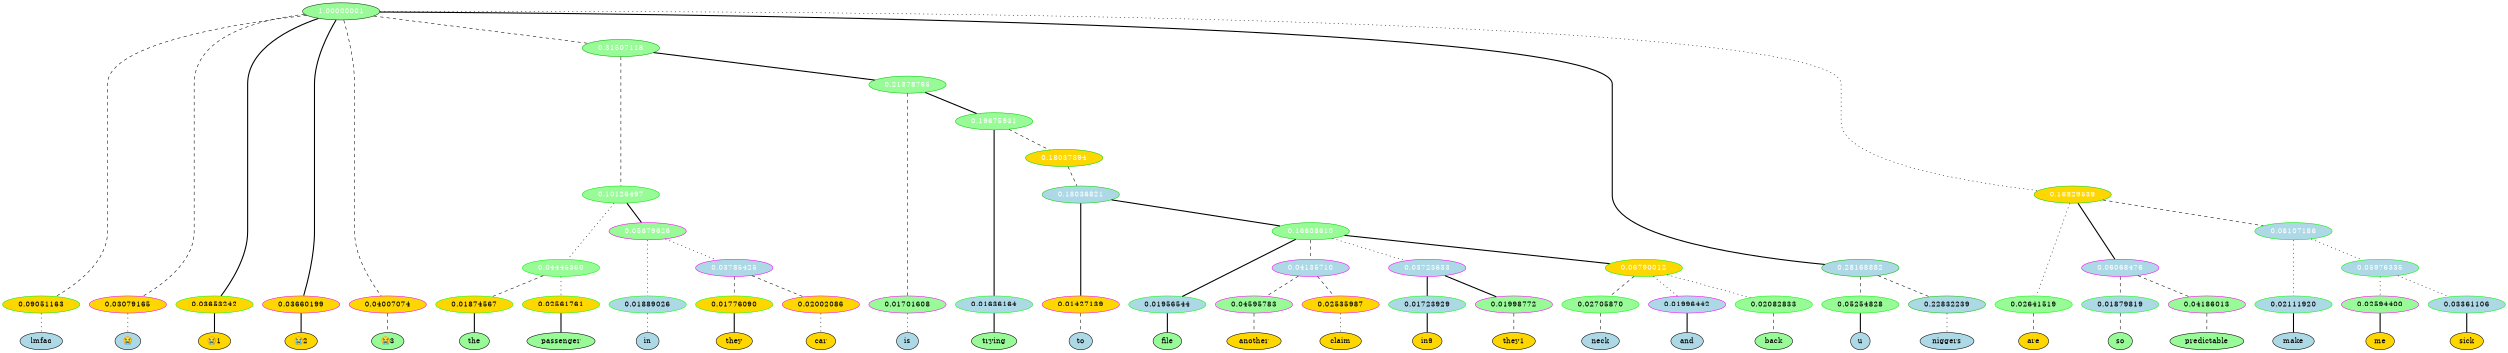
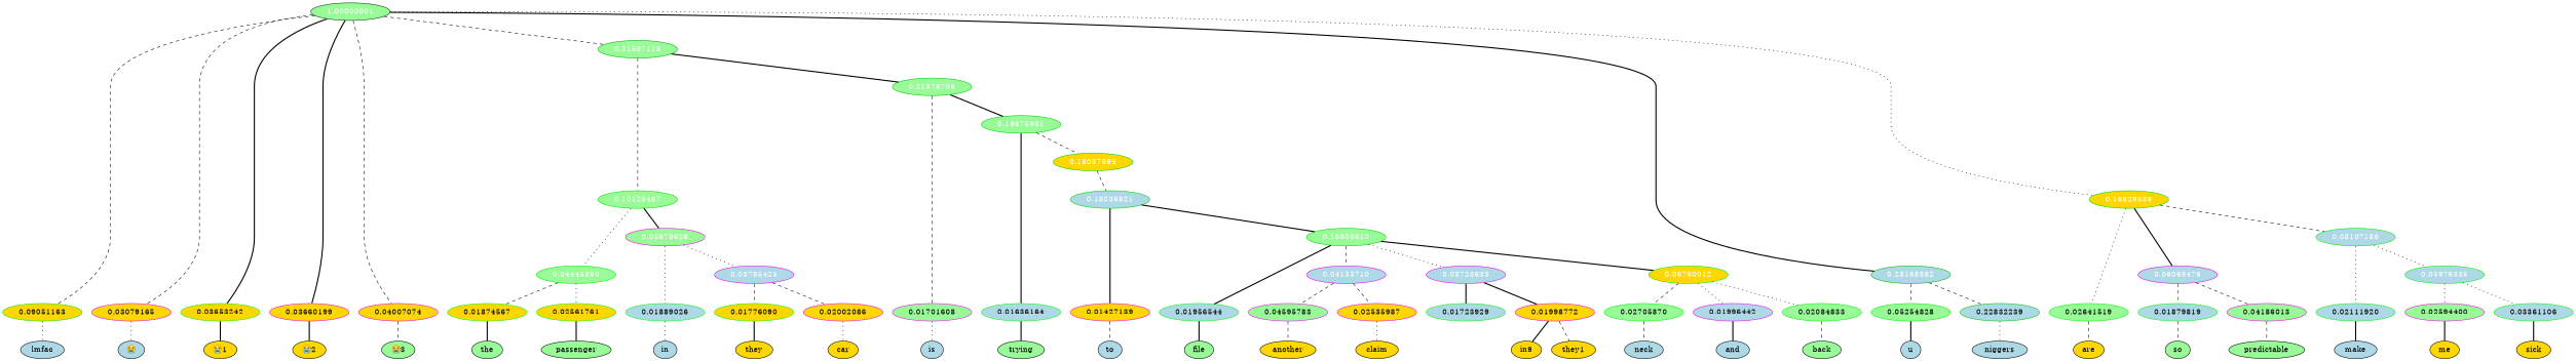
  graph {
    node [color=black fillcolor=lightblue format=png nodesep=0.001 ordering=out overlap_scaling=0.01 ranksep=0.001 style=filled]
    edge [style=dashed]
    n1 [height=0.15 label=lmfao style="filled,solid" width=0.15]
    n2 [fillcolor=palegreen height=0.15 label=the style="filled,solid" width=0.15]
    n3 [fillcolor=palegreen height=0.15 label=passenger style="filled,solid" width=0.15]
    n4 [height=0.15 label=in style="filled,solid" width=0.15]
    n5 [fillcolor=gold height=0.15 label=they style="filled,solid" width=0.15]
    n6 [fillcolor=gold height=0.15 label=car style="filled,solid" width=0.15]
    n7 [height=0.15 label=is style="filled,solid" width=0.15]
    n8 [fillcolor=palegreen height=0.15 label=trying style="filled,solid" width=0.15]
    n9 [height=0.15 label=to style="filled,solid" width=0.15]
    n10 [fillcolor=palegreen height=0.15 label=file style="filled,solid" width=0.15]
    n11 [fillcolor=gold height=0.15 label=another style="filled,solid" width=0.15]
    n12 [fillcolor=gold height=0.15 label=claim style="filled,solid" width=0.15]
    n13 [fillcolor=gold height=0.15 label=in9 style="filled,solid" width=0.15]
    n14 [fillcolor=gold height=0.15 label=they1 style="filled,solid" width=0.15]
    n15 [height=0.15 label=neck style="filled,solid" width=0.15]
    n16 [height=0.15 label=and style="filled,solid" width=0.15]
    n17 [fillcolor=palegreen height=0.15 label=back style="filled,solid" width=0.15]
    n18 [height=0.15 label="😭" style="filled,solid" width=0.15]
    n19 [fillcolor=gold height=0.15 label="😭1" style="filled,solid" width=0.15]
    n20 [fillcolor=gold height=0.15 label="😭2" style="filled,solid" width=0.15]
    n21 [fillcolor=palegreen height=0.15 label="😭3" style="filled,solid" width=0.15]
    n22 [height=0.15 label=u style="filled,solid" width=0.15]
    n23 [height=0.15 label=niggers style="filled,solid" width=0.15]
    n24 [fillcolor=gold height=0.15 label=are style="filled,solid" width=0.15]
    n25 [fillcolor=palegreen height=0.15 label=so style="filled,solid" width=0.15]
    n26 [fillcolor=palegreen height=0.15 label=predictable style="filled,solid" width=0.15]
    n27 [height=0.15 label=make style="filled,solid" width=0.15]
    n28 [fillcolor=gold height=0.15 label=me style="filled,solid" width=0.15]
    n29 [fillcolor=gold height=0.15 label=sick style="filled,solid" width=0.15]
    n30 [color="0.334 1.000 0.909" fillcolor=gold fontcolor=black height=0.15 label=0.09051163 width=0.15]
    n31 [color="0.334 1.000 0.981" fillcolor=gold fontcolor=black height=0.15 label=0.01874567 width=0.15]
    n32 [color="0.334 1.000 0.974" fillcolor=gold fontcolor=black height=0.15 label=0.02561761 width=0.15]
    n33 [color="0.334 1.000 0.981" fontcolor=black height=0.15 label=0.01889026 width=0.15]
    n34 [color="0.334 1.000 0.982" fillcolor=gold fontcolor=black height=0.15 label=0.01776090 width=0.15]
    n35 [color="0.835 1.000 0.980" fillcolor=gold fontcolor=black height=0.15 label=0.02002086 width=0.15]
    n36 [color="0.835 1.000 0.983" fillcolor=palegreen fontcolor=black height=0.15 label=0.01701608 width=0.15]
    n37 [color="0.334 1.000 0.984" fontcolor=black height=0.15 label=0.01636164 width=0.15]
    n38 [color="0.835 1.000 0.986" fillcolor=gold fontcolor=black height=0.15 label=0.01427139 width=0.15]
    n39 [color="0.334 1.000 0.980" fontcolor=black height=0.15 label=0.01956544 width=0.15]
    n40 [color="0.835 1.000 0.984" fillcolor=palegreen fontcolor=black height=0.15 label=0.04595783 width=0.15]
    n41 [color="0.835 1.000 0.975" fillcolor=gold fontcolor=black height=0.15 label=0.02535987 width=0.15]
    n42 [color="0.334 1.000 0.983" fontcolor=black height=0.15 label=0.01723929 width=0.15]
-   n43 [color="0.835 1.000 0.980" fillcolor=palegreen fontcolor=black height=0.15 label=0.01998772 width=0.15]
+   n43 [color="0.835 1.000 0.980" fillcolor=gold fontcolor=black height=0.15 label=0.01998772 width=0.15]
    n44 [color="0.334 1.000 0.973" fillcolor=palegreen fontcolor=black height=0.15 label=0.02705870 width=0.15]
    n45 [color="0.835 1.000 0.980" fontcolor=black height=0.15 label=0.01996442 width=0.15]
-   n46 [color="0.334 1.000 0.979" fillcolor=palegreen fontcolor=black height=0.15 label=0.02082833 width=0.15]
+   n46 [color="0.334 1.000 0.979" fillcolor=palegreen fontcolor=black height=0.15 label=0.02084833 width=0.15]
    n47 [color="0.835 1.000 0.969" fillcolor=gold fontcolor=black height=0.15 label=0.03079165 width=0.15]
    n48 [color="0.334 1.000 0.963" fillcolor=gold fontcolor=black height=0.15 label=0.03653242 width=0.15]
    n49 [color="0.835 1.000 0.963" fillcolor=gold fontcolor=black height=0.15 label=0.03660199 width=0.15]
    n50 [color="0.835 1.000 0.960" fillcolor=gold fontcolor=black height=0.15 label=0.04007074 width=0.15]
    n51 [color="0.334 1.000 0.947" fillcolor=palegreen fontcolor=black height=0.15 label=0.05254828 width=0.15]
    n52 [color="0.334 1.000 0.772" fontcolor=black height=0.15 label=0.22832239 width=0.15]
    n53 [color="0.334 1.000 0.974" fillcolor=palegreen fontcolor=black height=0.15 label=0.02641519 width=0.15]
    n54 [color="0.334 1.000 0.981" fontcolor=black height=0.15 label=0.01879819 width=0.15]
    n55 [color="0.835 1.000 0.958" fillcolor=palegreen fontcolor=black height=0.15 label=0.04186013 width=0.15]
    n56 [color="0.334 1.000 0.979" fontcolor=black height=0.15 label=0.02111920 width=0.15]
    n57 [color="0.835 1.000 0.974" fillcolor=palegreen fontcolor=black height=0.15 label=0.02594400 width=0.15]
    n58 [color="0.334 1.000 0.966" fontcolor=black height=0.15 label=0.03361106 width=0.15]
    n59 [color="0.334 1.000 0.250" fillcolor=palegreen fontcolor=grey99 height=0.15 label=1.00000001 width=0.15]
    n60 [color="0.334 1.000 0.685" fillcolor=palegreen fontcolor=grey99 height=0.15 label=0.31507118 width=0.15]
    n61 [color="0.334 1.000 0.718" fontcolor=grey99 height=0.15 label=0.28168882 width=0.15]
    n62 [color="0.334 1.000 0.832" fillcolor=gold fontcolor=grey99 height=0.15 label=0.16829539 width=0.15]
    n63 [color="0.334 1.000 0.899" fillcolor=palegreen fontcolor=grey99 height=0.15 label=0.10126497 width=0.15]
    n64 [color="0.334 1.000 0.786" fillcolor=palegreen fontcolor=grey99 height=0.15 label=0.21378765 width=0.15]
    n65 [color="0.835 1.000 0.939" fontcolor=grey99 height=0.15 label=0.06068476 width=0.15]
    n66 [color="0.334 1.000 0.919" fontcolor=grey99 height=0.15 label=0.08107186 width=0.15]
    n67 [color="0.334 1.000 0.956" fillcolor=palegreen fontcolor=grey99 height=0.15 label=0.04445360 width=0.15]
    n68 [color="0.835 1.000 0.943" fillcolor=palegreen fontcolor=grey99 height=0.15 label=0.05679626 width=0.15]
    n69 [color="0.334 1.000 0.803" fillcolor=palegreen fontcolor=grey99 height=0.15 label=0.19675931 width=0.15]
    n70 [color="0.334 1.000 0.940" fontcolor=grey99 height=0.15 label=0.05976335 width=0.15]
    n71 [color="0.835 1.000 0.962" fontcolor=grey99 height=0.15 label=0.03785425 width=0.15]
    n72 [color="0.334 1.000 0.820" fillcolor=gold fontcolor=grey99 height=0.15 label=0.18037894 width=0.15]
    n73 [color="0.334 1.000 0.820" fontcolor=grey99 height=0.15 label=0.18036821 width=0.15]
    n74 [color="0.334 1.000 0.834" fillcolor=palegreen fontcolor=grey99 height=0.15 label=0.16608610 width=0.15]
    n75 [color="0.835 1.000 0.959" fontcolor=grey99 height=0.15 label=0.04135710 width=0.15]
    n76 [color="0.835 1.000 0.963" fontcolor=grey99 height=0.15 label=0.03723633 width=0.15]
    n77 [color="0.334 1.000 0.932" fillcolor=gold fontcolor=grey99 height=0.15 label=0.06790012 width=0.15]
    subgraph sub_1 {
      rank=same
      n1
      n2
      n3
      n4
      n5
      n6
      n7
      n8
      n9
      n10
      n11
      n12
      n13
      n14
      n15
      n16
      n17
      n18
      n19
      n20
      n21
      n22
      n23
      n24
      n25
      n26
      n27
      n28
      n29
    }
    subgraph sub_2 {
      rank=same
      n30
      n31
      n32
      n33
      n34
      n35
      n36
      n37
      n38
      n39
      n40
      n41
      n42
      n43
      n44
      n45
      n46
      n47
      n48
      n49
      n50
      n51
      n52
      n53
      n54
      n55
      n56
      n57
      n58
    }
    n30 -- n1 [style=dotted]
    n31 -- n2 [style=bold]
    n32 -- n3 [style=bold]
    n33 -- n4 [style=dotted]
    n34 -- n5 [style=bold]
    n35 -- n6 [style=dotted]
    n36 -- n7 [style=dotted]
    n37 -- n8 [style=bold]
    n38 -- n9
    n39 -- n10 [style=bold]
    n40 -- n11
    n41 -- n12 [style=dotted]
-   n42 -- n13 [style=bold]
+   n43 -- n13 [style=bold]
    n43 -- n14
    n44 -- n15
    n45 -- n16 [style=bold]
    n46 -- n17
    n47 -- n18 [style=dotted]
    n48 -- n19 [style=bold]
    n49 -- n20 [style=bold]
    n50 -- n21
    n51 -- n22 [style=bold]
    n52 -- n23 [style=dotted]
    n53 -- n24
    n54 -- n25
    n55 -- n26
    n56 -- n27 [style=bold]
    n57 -- n28 [style=bold]
    n58 -- n29 [style=bold]
    n59 -- n30
    n59 -- n47
    n59 -- n48 [style=bold]
    n59 -- n49 [style=bold]
    n59 -- n50
    n59 -- n60
    n59 -- n61 [style=bold]
    n59 -- n62 [style=dotted]
    n60 -- n63
    n60 -- n64 [style=bold]
    n61 -- n51
    n61 -- n52
    n62 -- n53 [style=dotted]
    n62 -- n65 [style=bold]
    n62 -- n66
    n63 -- n67 [style=dotted]
    n63 -- n68 [style=bold]
    n64 -- n36
    n64 -- n69 [style=bold]
    n65 -- n54
    n65 -- n55
    n66 -- n56 [style=dotted]
    n66 -- n70 [style=dotted]
    n67 -- n31
    n67 -- n32 [style=dotted]
    n68 -- n33 [style=dotted]
    n68 -- n71 [style=dotted]
    n69 -- n37 [style=bold]
    n69 -- n72
    n70 -- n57 [style=dotted]
    n70 -- n58 [style=dotted]
    n71 -- n34
    n71 -- n35
    n72 -- n73
    n73 -- n38 [style=bold]
    n73 -- n74 [style=bold]
    n74 -- n39 [style=bold]
    n74 -- n75
    n74 -- n76 [style=dotted]
    n74 -- n77 [style=bold]
    n75 -- n40
    n75 -- n41
    n76 -- n42 [style=bold]
    n76 -- n43 [style=bold]
    n77 -- n44
    n77 -- n45 [style=dotted]
    n77 -- n46 [style=dotted]
  }
